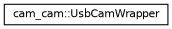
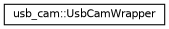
  digraph {
    rankdir=LR
-   n1 [color=black fillcolor=white fontname=Helvetica fontsize=10 height=0.2 label="cam_cam::UsbCamWrapper" shape=box style=filled width=0.4]
+   n1 [color=black fillcolor=white fontname=Helvetica fontsize=10 height=0.2 label="usb_cam::UsbCamWrapper" shape=box style=filled width=0.4]
  }
